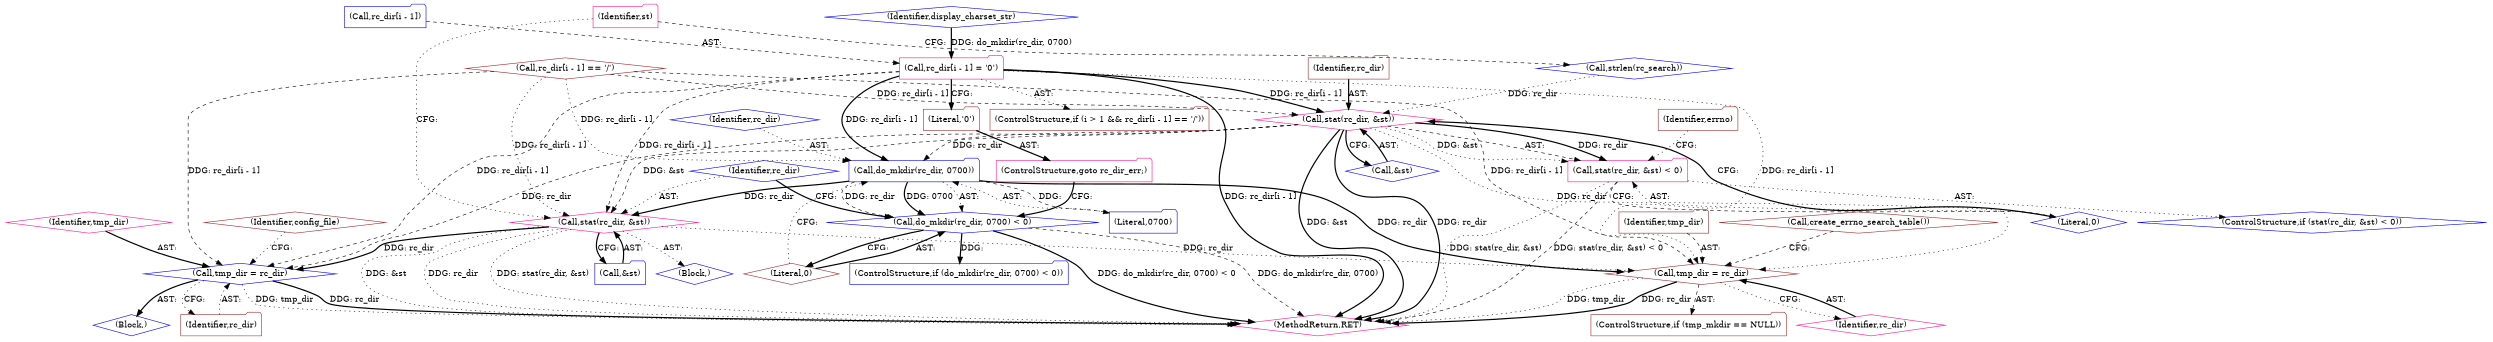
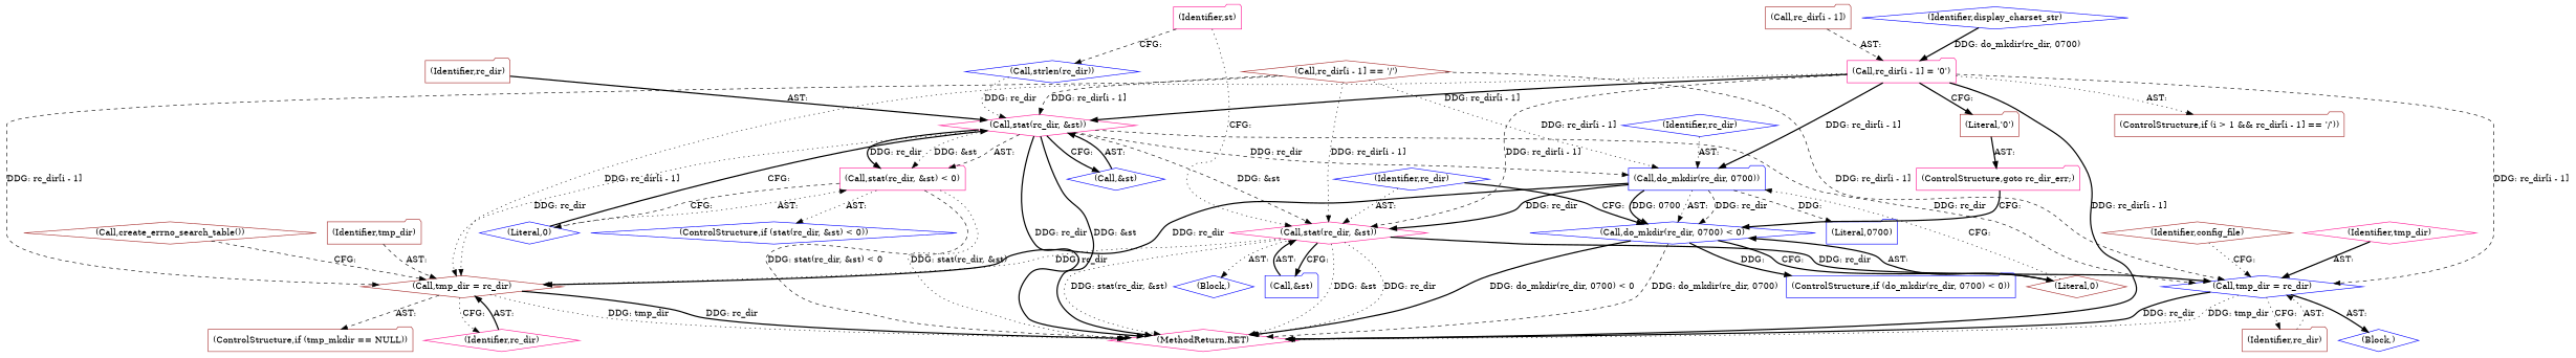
  digraph {
    node [color=blue shape=diamond]
    edge [style=bold]
    n1 [color=deeppink label="(Call,rc_dir[i - 1] = '\0')" shape=folder]
    n2 [color=deeppink label="(Call,stat(rc_dir, &st))"]
    n3 [label="(Call,do_mkdir(rc_dir, 0700))" shape=folder]
    n4 [color=deeppink label="(Call,stat(rc_dir, &st))"]
    n5 [label="(Call,tmp_dir = rc_dir)"]
    n6 [color=brown label="(Call,tmp_dir = rc_dir)"]
    n7 [color=brown label="(ControlStructure,if (i > 1 && rc_dir[i - 1] == '/'))" shape=folder]
    n8 [color=deeppink label="(MethodReturn,RET)"]
    n9 [color=brown label="(Literal,'\0')" shape=folder]
    n10 [color=deeppink label="(Call,stat(rc_dir, &st) < 0)" shape=folder]
    n11 [label="(Call,&st)"]
    n12 [label="(Call,do_mkdir(rc_dir, 0700) < 0)"]
    n13 [label="(Literal,0700)" shape=folder]
    n14 [label="(Call,&st)" shape=folder]
    n15 [label="(Block,)"]
    n16 [color=brown label="(Identifier,rc_dir)" shape=folder]
    n17 [label="(Block,)"]
    n18 [color=brown label="(ControlStructure,if (tmp_mkdir == NULL))" shape=folder]
    n19 [color=deeppink label="(Identifier,rc_dir)"]
    n20 [color=deeppink label="(ControlStructure,goto rc_dir_err;)" shape=folder]
    n21 [label="(Literal,0)"]
    n22 [label="(ControlStructure,if (stat(rc_dir, &st) < 0))"]
    n23 [label="(ControlStructure,if (do_mkdir(rc_dir, 0700) < 0))" shape=folder]
    n24 [color=brown label="(Literal,0)"]
    n25 [label="(Identifier,rc_dir)"]
    n26 [color=brown label="(Identifier,config_file)"]
    n27 [color=brown label="(Identifier,tmp_dir)" shape=folder]
    n28 [color=deeppink label="(Identifier,st)" shape=folder]
-   n29 [label="(Call,strlen(rc_search))"]
-   n30 [label="(Call,rc_dir[i - 1])" shape=folder]
+   n29 [label="(Call,strlen(rc_dir))"]
+   n30 [color=brown label="(Call,rc_dir[i - 1])" shape=folder]
    n31 [color=brown label="(Call,rc_dir[i - 1] == '/')"]
    n32 [color=deeppink label="(Identifier,tmp_dir)"]
-   n33 [color=brown label="(Identifier,errno)" shape=folder]
    n34 [label="(Identifier,rc_dir)"]
    n35 [label="(Identifier,display_charset_str)"]
    n36 [color=brown label="(Call,create_errno_search_table())"]
    n37 [color=brown label="(Identifier,rc_dir)" shape=folder]
    n1 -> n2 [label="DDG: rc_dir[i - 1]"]
    n1 -> n3 [label="DDG: rc_dir[i - 1]"]
    n1 -> n4 [label="DDG: rc_dir[i - 1]" style=dashed]
    n1 -> n5 [label="DDG: rc_dir[i - 1]" style=dashed]
    n1 -> n6 [label="DDG: rc_dir[i - 1]" style=dotted]
    n1 -> n7 [label="AST: " style=dotted]
    n1 -> n8 [label="DDG: rc_dir[i - 1]"]
    n1 -> n9 [label="CFG: "]
    n2 -> n3 [label="DDG: rc_dir" style=dashed]
    n2 -> n4 [label="DDG: &st" style=dashed]
    n2 -> n5 [label="DDG: rc_dir" style=dashed]
    n2 -> n6 [label="DDG: rc_dir" style=dotted]
    n2 -> n8 [label="DDG: rc_dir"]
    n2 -> n8 [label="DDG: &st"]
    n2 -> n10 [label="AST: " style=dashed]
    n2 -> n10 [label="DDG: rc_dir"]
    n2 -> n10 [label="DDG: &st" style=dotted]
    n2 -> n11 [label="CFG: "]
    n3 -> n4 [label="DDG: rc_dir"]
    n3 -> n6 [label="DDG: rc_dir"]
    n3 -> n12 [label="AST: " style=dotted]
    n3 -> n12 [label="DDG: rc_dir" style=dashed]
    n3 -> n12 [label="DDG: 0700"]
    n3 -> n13 [label="DDG: " style=dashed]
    n4 -> n5 [label="DDG: rc_dir"]
    n4 -> n6 [label="DDG: rc_dir" style=dotted]
    n4 -> n8 [label="DDG: &st" style=dotted]
    n4 -> n8 [label="DDG: rc_dir" style=dotted]
    n4 -> n8 [label="DDG: stat(rc_dir, &st)" style=dotted]
    n4 -> n14 [label="CFG: "]
    n4 -> n15 [label="AST: " style=dotted]
    n5 -> n8 [label="DDG: rc_dir"]
    n5 -> n8 [label="DDG: tmp_dir" style=dotted]
    n5 -> n16 [label="CFG: " style=dotted]
    n5 -> n17 [label="AST: "]
    n6 -> n8 [label="DDG: tmp_dir" style=dotted]
    n6 -> n8 [label="DDG: rc_dir"]
    n6 -> n18 [label="AST: " style=dashed]
    n6 -> n19 [label="CFG: " style=dotted]
    n9 -> n20 [label="AST: "]
    n10 -> n8 [label="DDG: stat(rc_dir, &st) < 0" style=dashed]
    n10 -> n8 [label="DDG: stat(rc_dir, &st)" style=dotted]
    n10 -> n21 [label="CFG: " style=dashed]
    n10 -> n22 [label="AST: " style=dotted]
    n11 -> n2 [label="AST: "]
    n12 -> n8 [label="DDG: do_mkdir(rc_dir, 0700) < 0"]
    n12 -> n8 [label="DDG: do_mkdir(rc_dir, 0700)" style=dashed]
    n12 -> n23 [label="DDG: "]
    n12 -> n24 [label="CFG: "]
-   n13 -> n3 [label="AST: " style=dotted]
    n14 -> n4 [label="AST: "]
    n16 -> n5 [label="AST: " style=dotted]
    n19 -> n6 [label="AST: "]
    n20 -> n12 [label="CFG: "]
    n21 -> n2 [label="CFG: "]
    n21 -> n10 [label="AST: " style=dotted]
    n24 -> n3 [label="CFG: " style=dotted]
    n24 -> n12 [label="AST: "]
    n25 -> n4 [label="AST: " style=dotted]
    n25 -> n12 [label="CFG: "]
    n26 -> n5 [label="CFG: " style=dotted]
    n27 -> n6 [label="AST: " style=dashed]
    n28 -> n4 [label="CFG: " style=dotted]
    n28 -> n29 [label="CFG: " style=dashed]
    n29 -> n2 [label="DDG: rc_dir" style=dotted]
    n30 -> n1 [label="AST: " style=dashed]
    n31 -> n2 [label="DDG: rc_dir[i - 1]" style=dashed]
    n31 -> n3 [label="DDG: rc_dir[i - 1]" style=dotted]
    n31 -> n4 [label="DDG: rc_dir[i - 1]" style=dotted]
    n31 -> n5 [label="DDG: rc_dir[i - 1]" style=dashed]
    n31 -> n6 [label="DDG: rc_dir[i - 1]" style=dashed]
    n32 -> n5 [label="AST: "]
-   n33 -> n10 [label="CFG: " style=dotted]
    n34 -> n3 [label="AST: " style=dotted]
    n35 -> n1 [label="DDG: do_mkdir(rc_dir, 0700)"]
    n36 -> n6 [label="CFG: " style=dashed]
    n37 -> n2 [label="AST: "]
  }
